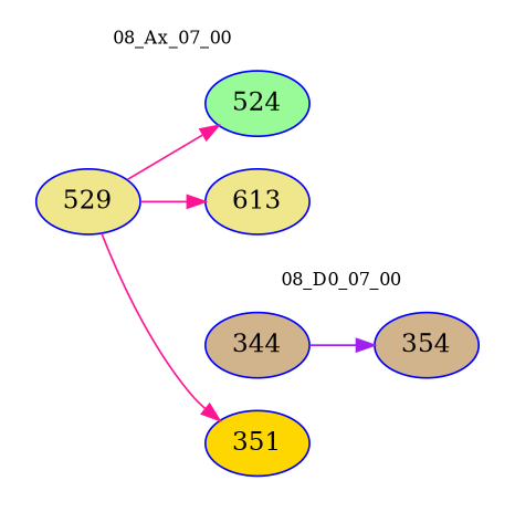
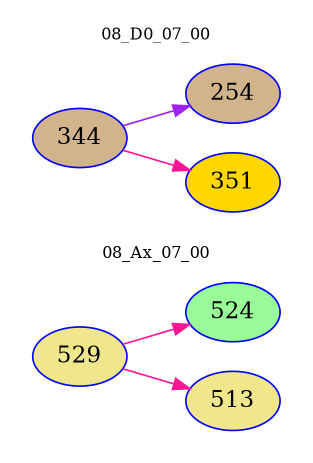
  digraph {
    rankdir=LR
    node [color=blue fillcolor=khaki style=filled]
    edge [color=deeppink]
    n1 [label=529]
-   n2 [label=613]
+   n2 [label=513]
    n3 [fillcolor=palegreen label=524]
    n4 [fillcolor=tan label=344]
    n5 [fillcolor=gold label=351]
-   n6 [fillcolor=tan label=354]
+   n6 [fillcolor=tan label=254]
    subgraph cluster_1 {
      color=white
      fontsize=10
      label="08_Ax_07_00"
      n1
      n2
      n3
    }
    subgraph cluster_2 {
      color=white
      fontsize=10
      label="08_D0_07_00"
      n4
      n5
      n6
    }
    n1 -> n2
    n1 -> n3
-   n1 -> n5
+   n4 -> n5
    n4 -> n6 [color=purple]
  }
